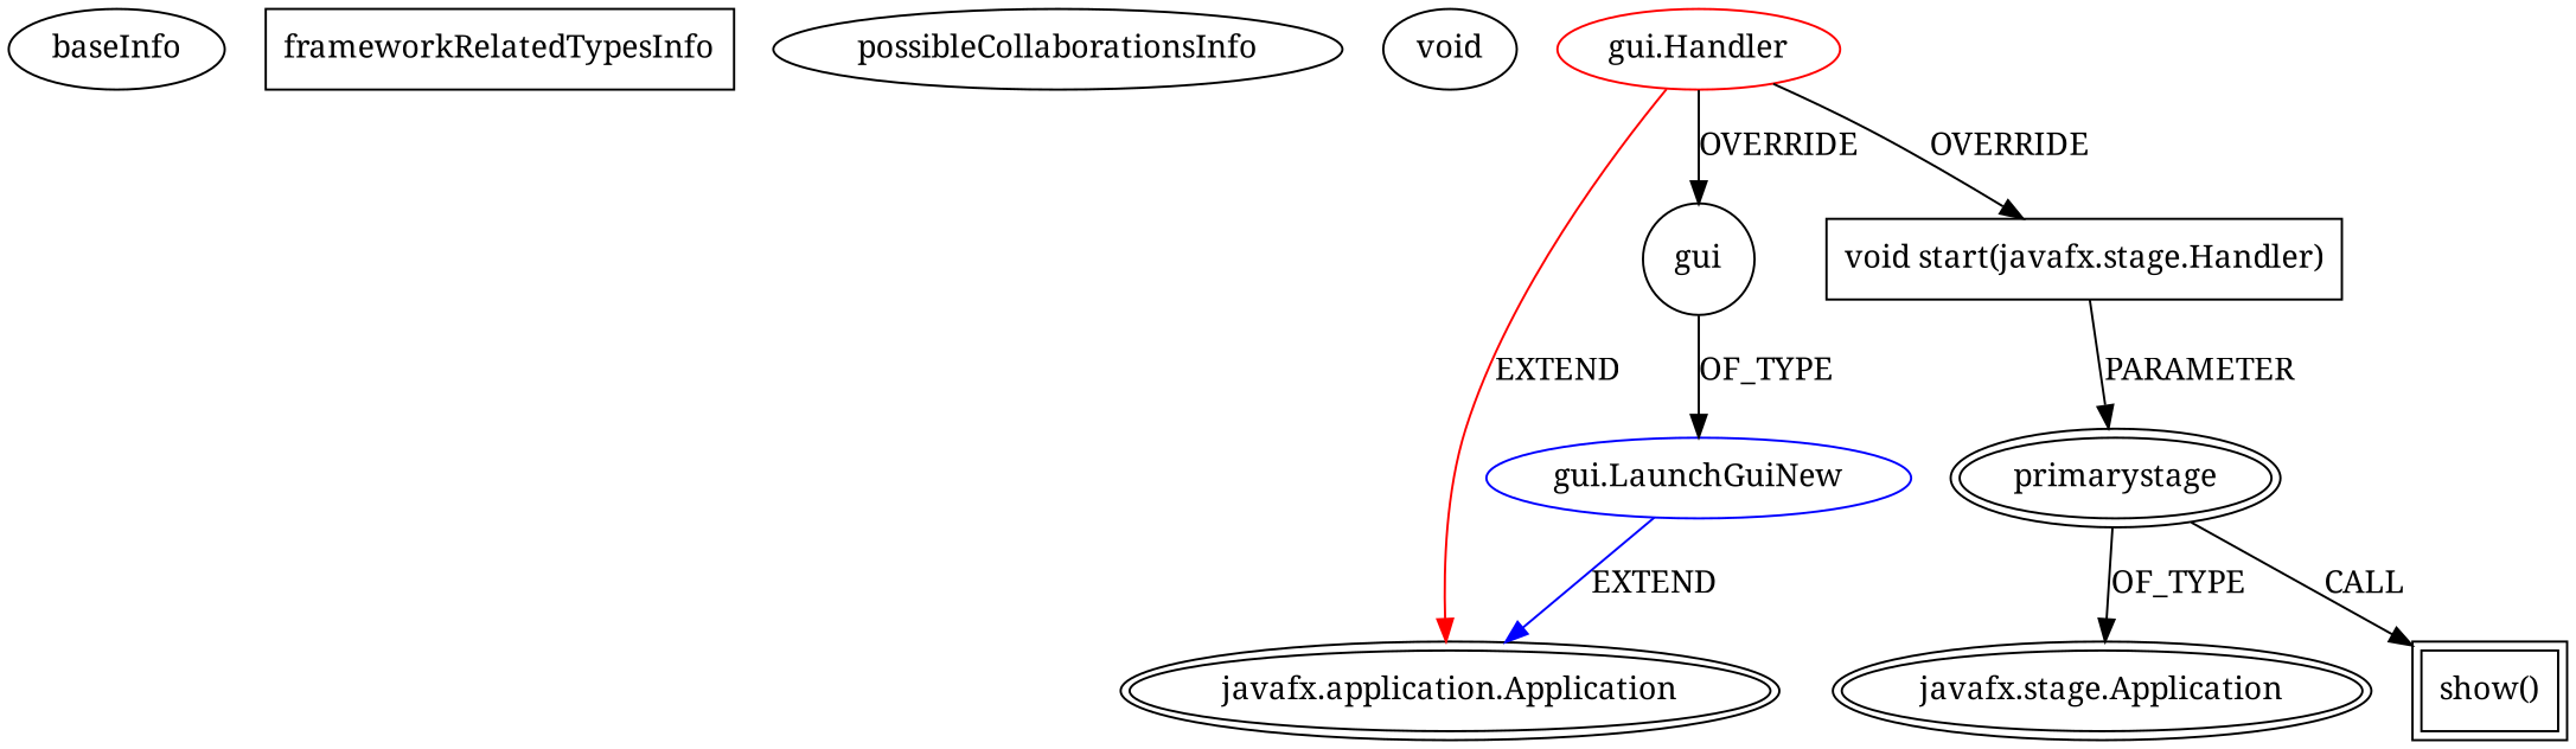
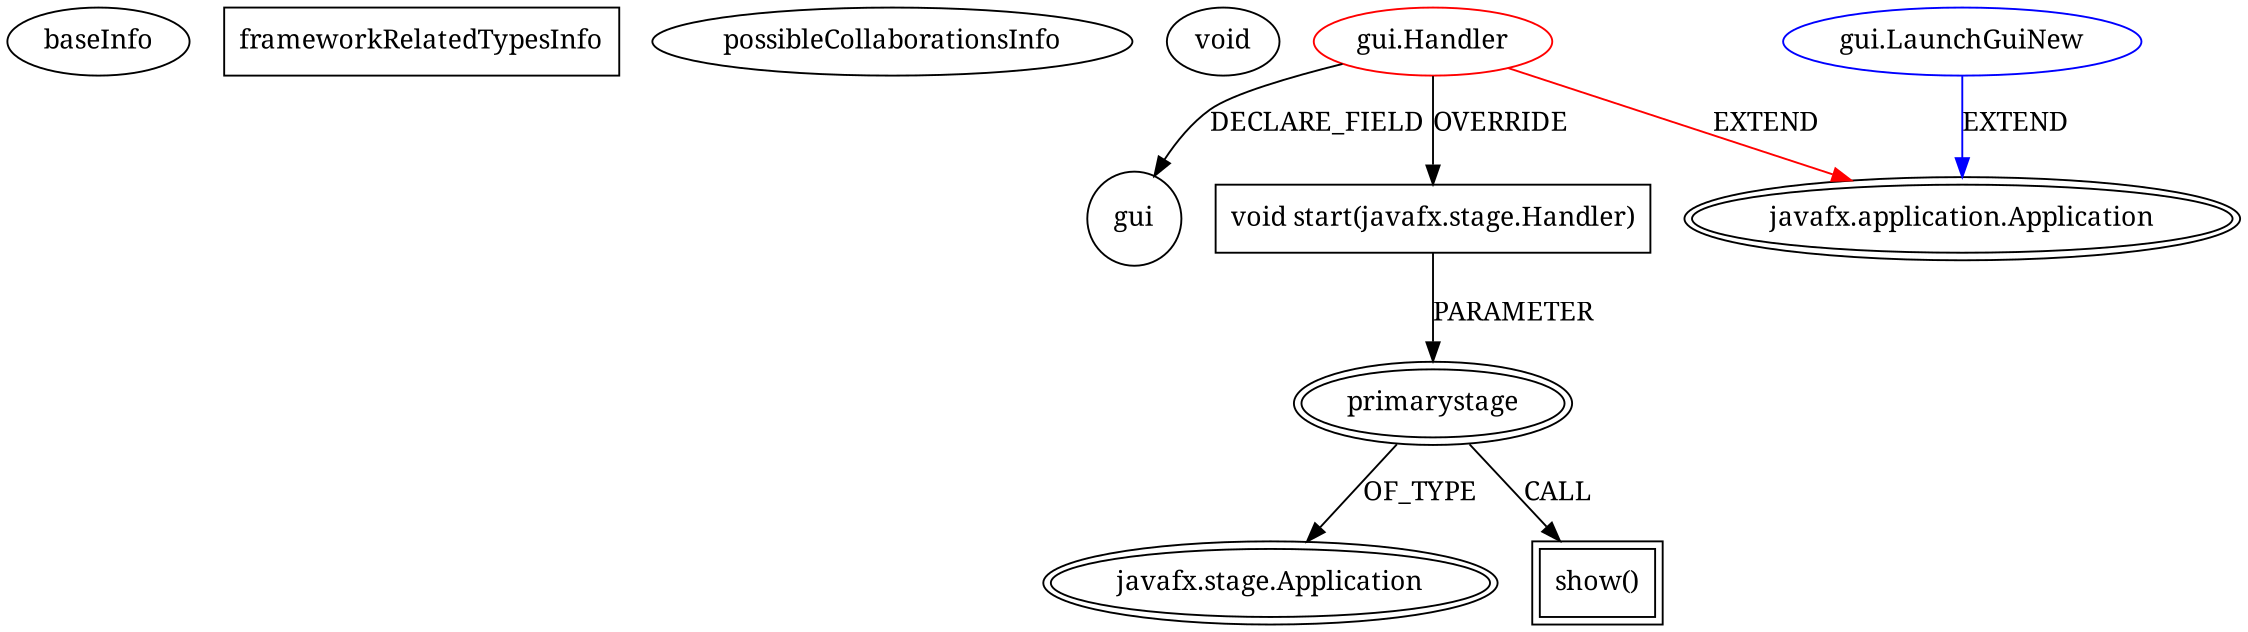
  digraph {
    fontname="Noto Serif"
    node [fontname="Noto Serif"]
    edge [fontname="Noto Serif"]
    baseInfo [category=extension_graph graphId=177 isAnonymous=false possibleRelation=true]
    frameworkRelatedTypesInfo [0="javafx.application.Application" shape=box]
    possibleCollaborationsInfo [0="177~FIELD_DECLARATION-~javafx.application.Application ~javafx.application.Application ~false~false"]
    n4 [contextSignature=Handler filePath="/Bowser1991-Java_Boersenmanager/Java_Boersenmanager-master/src/gui/Handler.java" graphId=177 label=void projectName="Bowser1991-Java_Boersenmanager"]
    n5 [color=red isFrameworkType=false label="gui.Handler" vertexType=ROOT_CLIENT_CLASS_DECLARATION]
    n6 [isFrameworkType=true label="javafx.application.Application" peripheries=2 vertexType=FRAMEWORK_CLASS_TYPE]
    n7 [isFrameworkType=false label=gui shape=circle vertexType=FIELD_DECLARATION]
    n8 [isFrameworkType=false label="void start(javafx.stage.Handler)" shape=box vertexType=OVERRIDING_METHOD_DECLARATION]
    n9 [color=blue isFrameworkType=false label="gui.LaunchGuiNew" vertexType=REFERENCE_CLIENT_CLASS_DECLARATION]
    n10 [isFrameworkType=true label=primarystage peripheries=2 vertexType=PARAMETER_DECLARATION]
    n11 [isFrameworkType=true label="javafx.stage.Application" peripheries=2 vertexType=FRAMEWORK_CLASS_TYPE]
    n12 [isFrameworkType=true label="show()" peripheries=2 shape=box vertexType=INSIDE_CALL]
    n5 -> n6 [color=red label=EXTEND]
-   n5 -> n7 [label=OVERRIDE]
+   n5 -> n7 [label=DECLARE_FIELD]
    n5 -> n8 [label=OVERRIDE]
-   n7 -> n9 [label=OF_TYPE]
    n8 -> n10 [label=PARAMETER]
    n9 -> n6 [color=blue label=EXTEND]
    n10 -> n11 [label=OF_TYPE]
    n10 -> n12 [label=CALL]
  }
